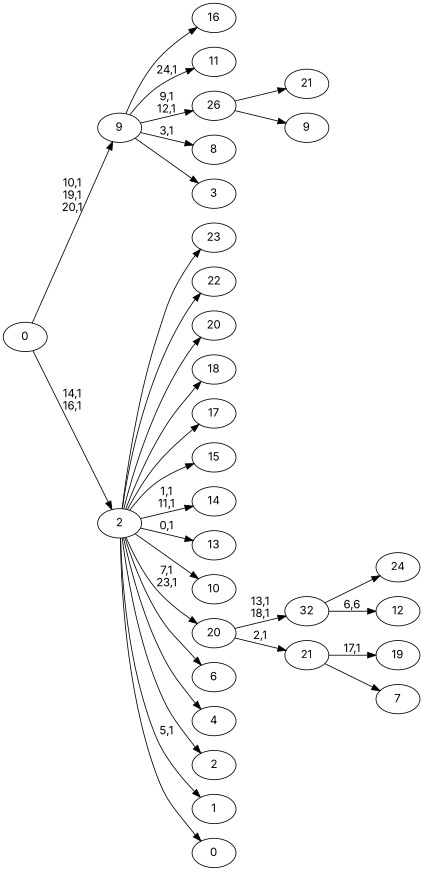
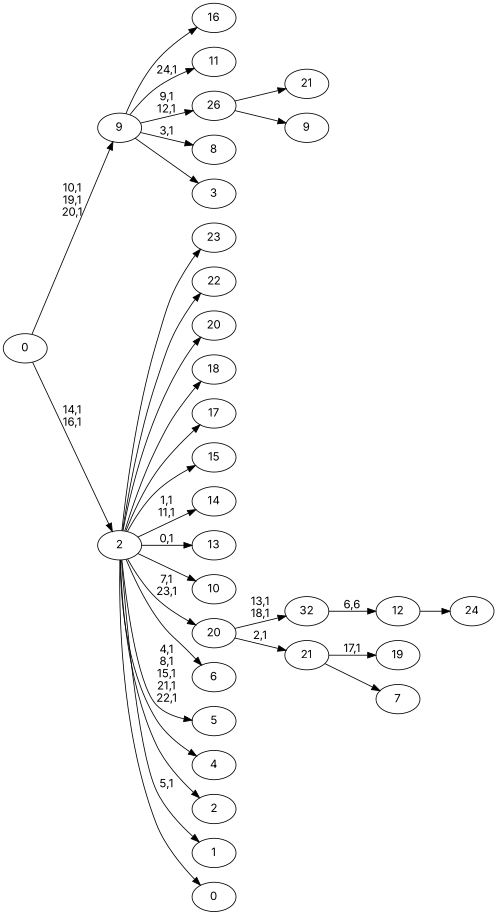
  digraph {
    fontname=Inter
    rankdir=LR
    node [fontname=Inter]
    edge [fontname=Inter]
    n1 [label=24]
    n2 [label=23]
    n3 [label=22]
    n4 [label=21]
    n5 [label=20]
    n6 [label=19]
    n7 [label=18]
    n8 [label=17]
    n9 [label=16]
    n10 [label=15]
    n11 [label=14]
    n12 [label=13]
    n13 [label=12]
    32
    n15 [label=11]
    n16 [label=10]
    n17 [label=9]
    26
    n19 [label=8]
    n20 [label=7]
    21
    20
    n23 [label=6]
+   n24 [label=5]
    n25 [label=4]
    n26 [label=3]
    9
    n28 [label=2]
    n29 [label=1]
    n30 [label=0]
    2
    0
-   32 -> n1
+   n13 -> n1
    32 -> n13 [label="6,6"]
    26 -> n4
    26 -> n17
    21 -> n6 [label="17,1"]
    21 -> n20
    20 -> 32 [label="13,1\n18,1"]
    20 -> 21 [label="2,1"]
    9 -> n9
    9 -> n15 [label="24,1"]
    9 -> 26 [label="9,1\n12,1"]
    9 -> n19 [label="3,1"]
    9 -> n26
    2 -> n2
    2 -> n3
    2 -> n5
    2 -> n7
    2 -> n8
    2 -> n10
    2 -> n11 [label="1,1\n11,1"]
    2 -> n12 [label="0,1"]
    2 -> n16
    2 -> 20 [label="7,1\n23,1"]
    2 -> n23
+   2 -> n24 [label="4,1\n8,1\n15,1\n21,1\n22,1"]
    2 -> n25
    2 -> n28
    2 -> n29 [label="5,1"]
    2 -> n30
    0 -> 9 [label="10,1\n19,1\n20,1"]
    0 -> 2 [label="14,1\n16,1"]
  }
